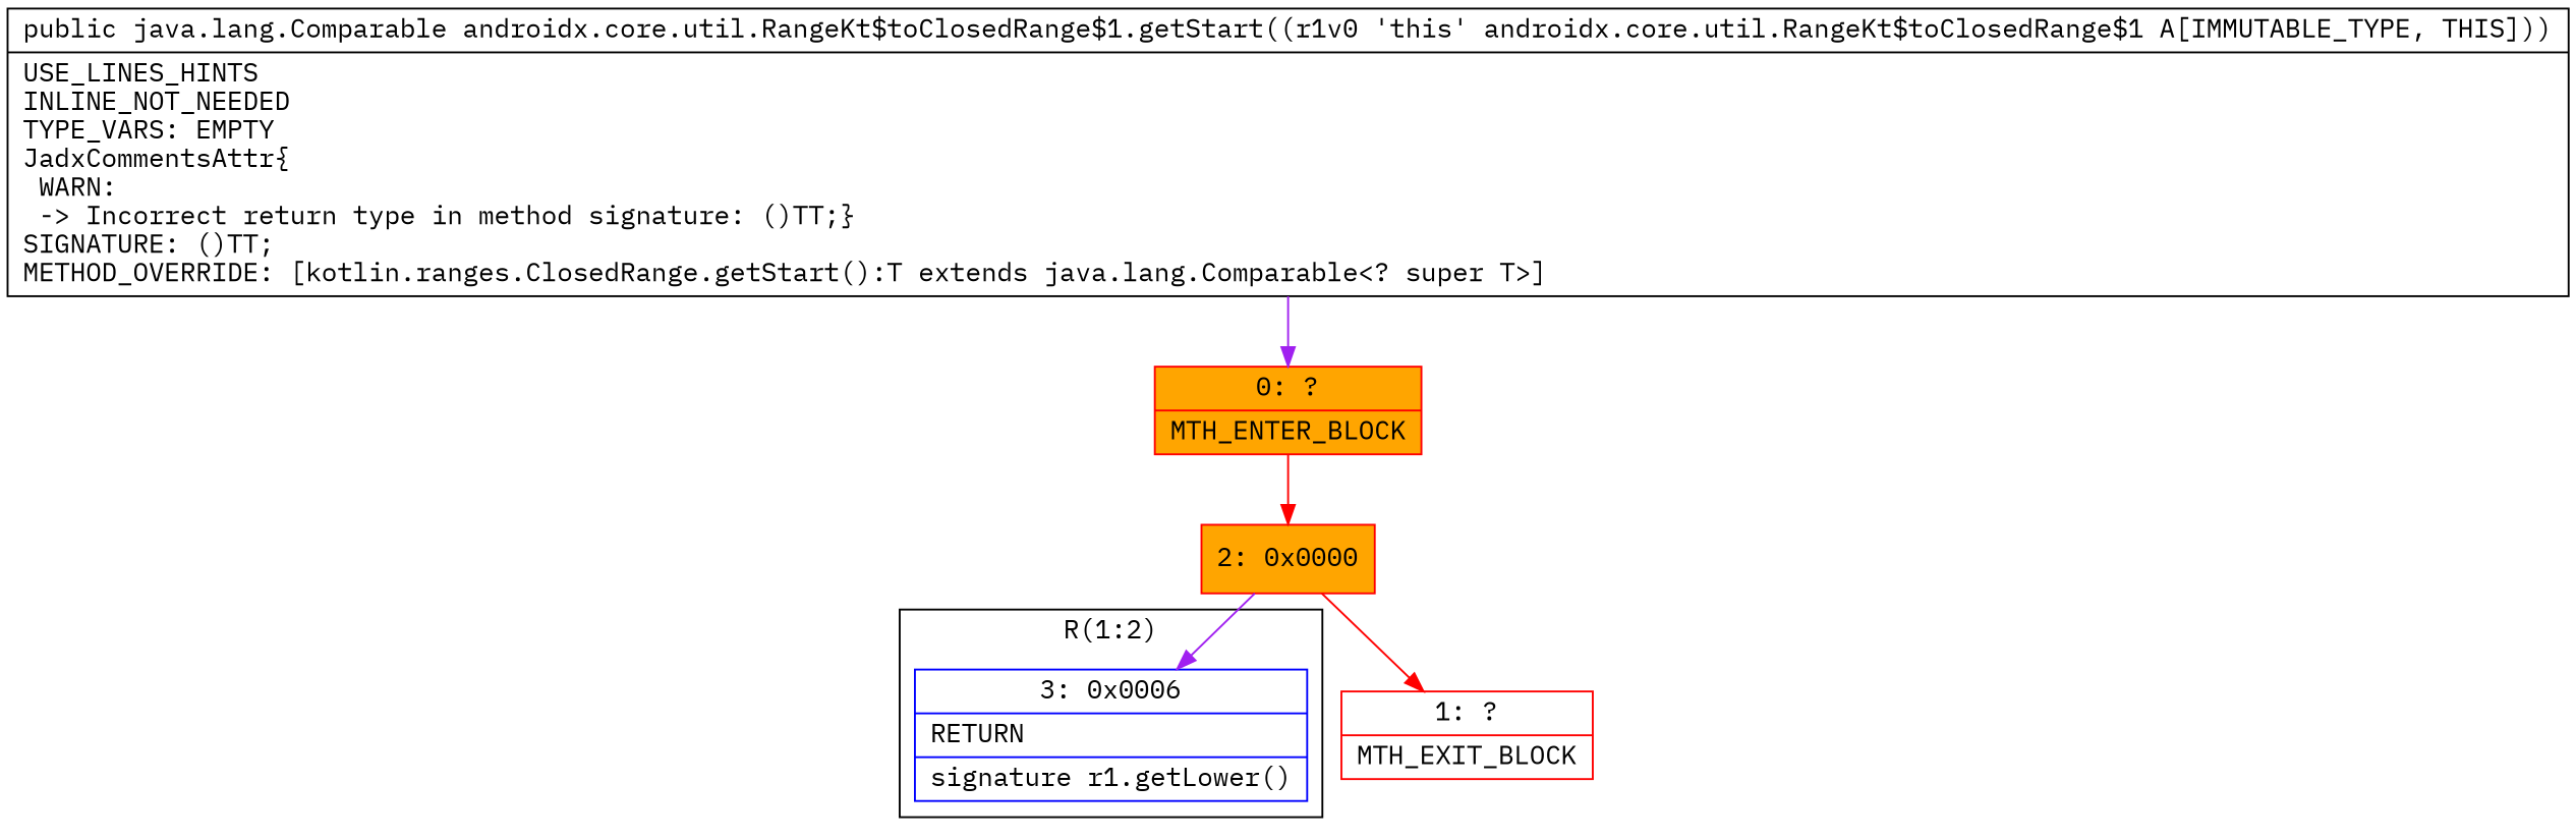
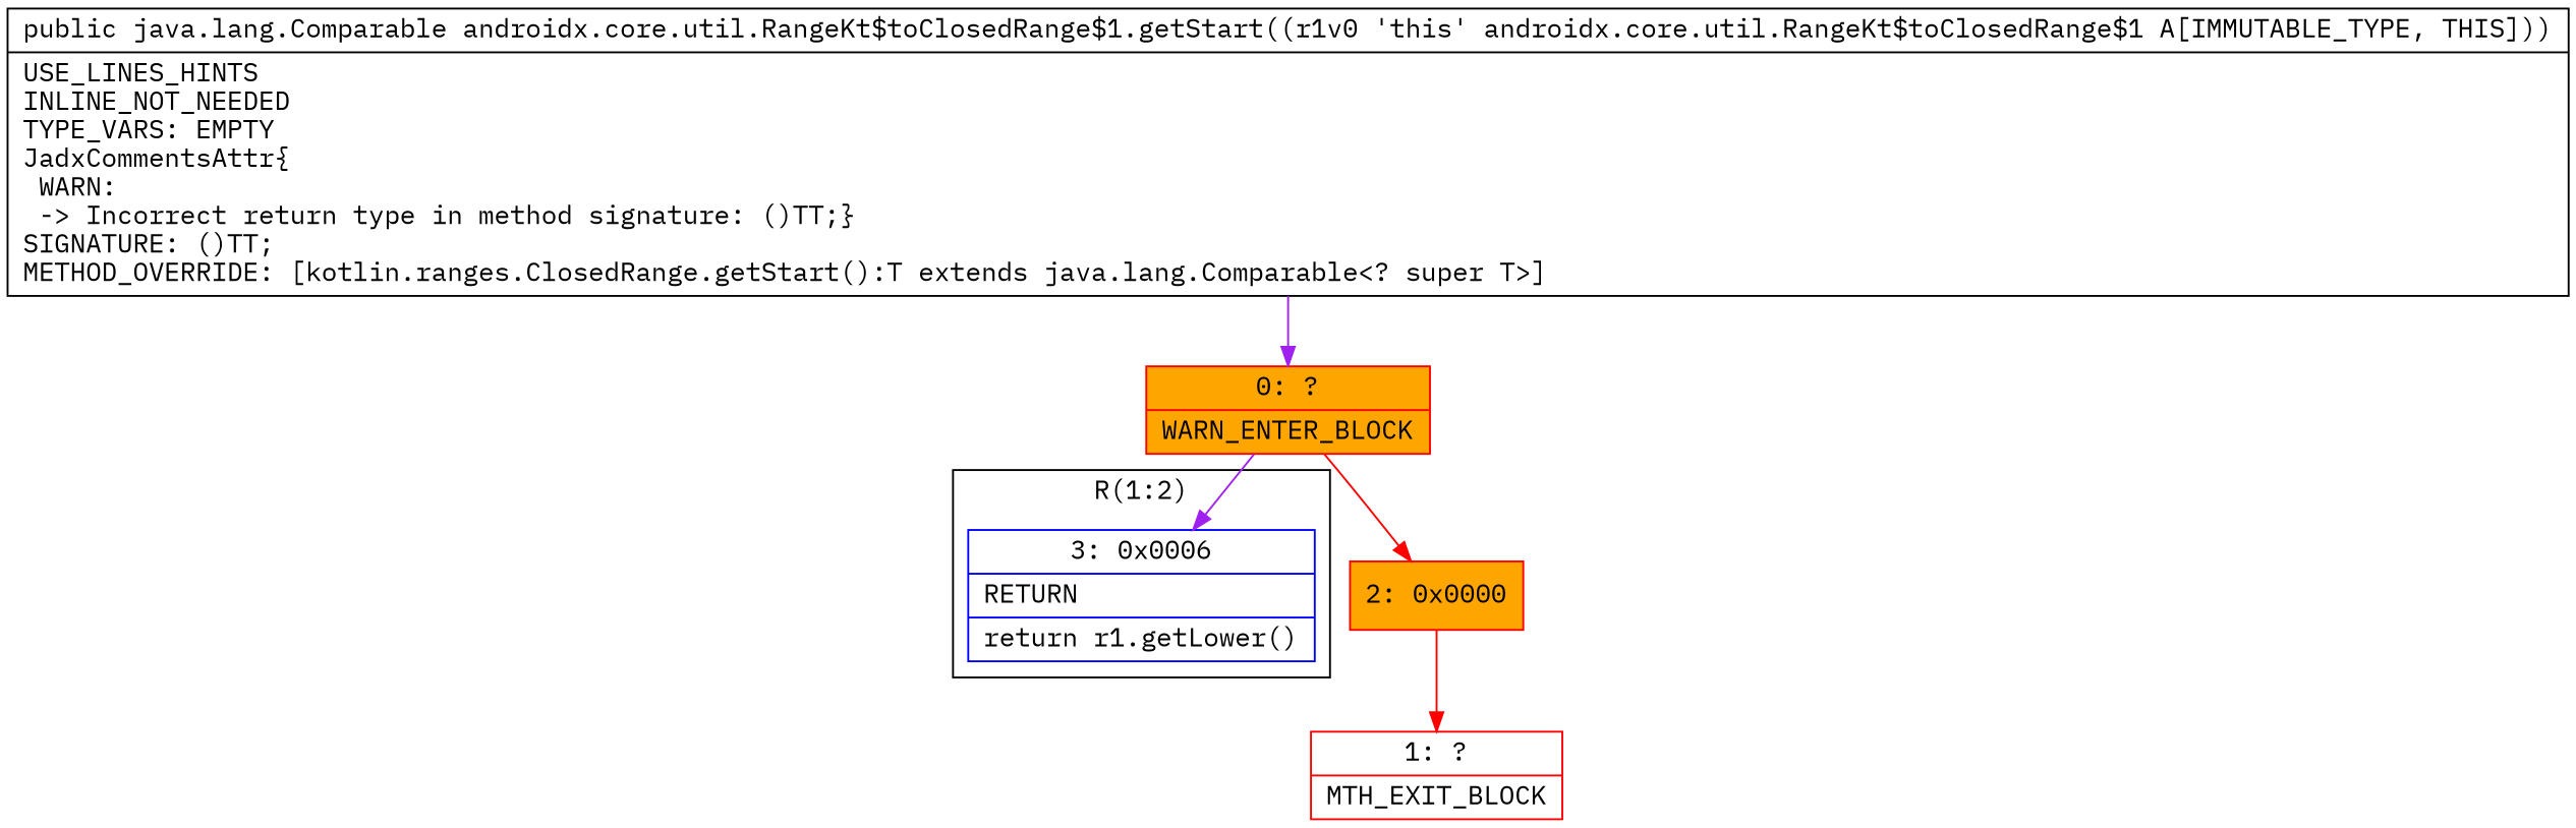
  digraph {
    fontname="IBM Plex Mono"
    node [color=red fillcolor=white fontname="IBM Plex Mono" shape=record style=filled]
    edge [color=red fontname="IBM Plex Mono"]
-   n1 [color=blue label="{3\:\ 0x0006|RETURN\l|signature r1.getLower()\l}"]
+   n1 [color=blue label="{3\:\ 0x0006|RETURN\l|return r1.getLower()\l}"]
    n2 [label="{1\:\ ?|MTH_EXIT_BLOCK\l}"]
-   n3 [fillcolor=orange label="{0\:\ ?|MTH_ENTER_BLOCK\l}"]
+   n3 [fillcolor=orange label="{0\:\ ?|WARN_ENTER_BLOCK\l}"]
    n4 [fillcolor=orange label="{2\:\ 0x0000}"]
    n5 [label="{public java.lang.Comparable androidx.core.util.RangeKt$toClosedRange$1.getStart((r1v0 'this' androidx.core.util.RangeKt$toClosedRange$1 A[IMMUTABLE_TYPE, THIS]))  | USE_LINES_HINTS\lINLINE_NOT_NEEDED\lTYPE_VARS: EMPTY\lJadxCommentsAttr\{\l WARN: \l \-\> Incorrect return type in method signature: ()TT;\}\lSIGNATURE: ()TT;\lMETHOD_OVERRIDE: [kotlin.ranges.ClosedRange.getStart():T extends java.lang.Comparable\<? super T\>]\l}" color=""]
    subgraph cluster_1 {
      label="R(1:2)"
      n1
    }
    n3 -> n4
-   n4 -> n1 [color=purple]
+   n3 -> n1 [color=purple]
    n4 -> n2
    n5 -> n3 [color=purple]
  }
